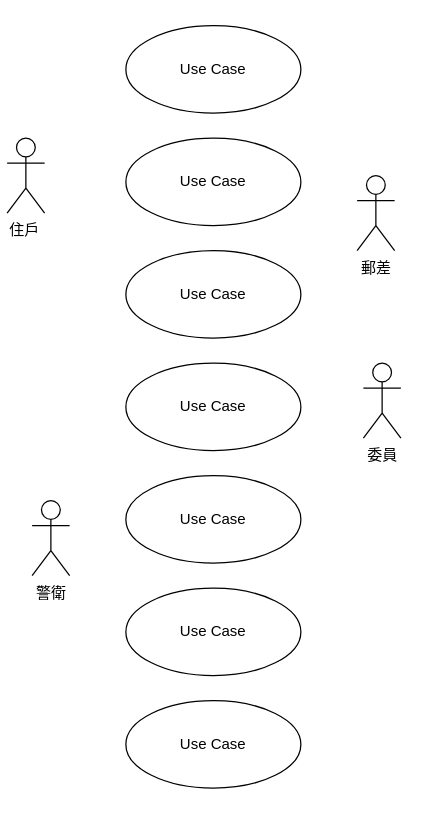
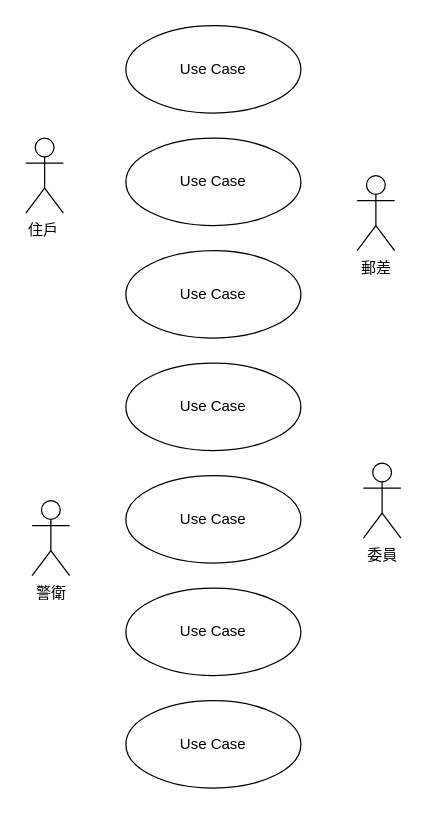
  <mxCell id="0" />
  <mxCell id="1" parent="0" />
- <mxCell id="2" value="委員" style="shape=umlActor;verticalLabelPosition=bottom;verticalAlign=top;html=1;" vertex="1" parent="1"><mxGeometry x="290" y="290" width="30" height="60" as="geometry" /></mxCell>
+ <mxCell id="2" value="委員" style="shape=umlActor;verticalLabelPosition=bottom;verticalAlign=top;html=1;" vertex="1" parent="1"><mxGeometry x="290" y="370" width="30" height="60" as="geometry" /></mxCell>
  <mxCell id="3" value="郵差" style="shape=umlActor;verticalLabelPosition=bottom;verticalAlign=top;html=1;" vertex="1" parent="1"><mxGeometry x="285" y="140" width="30" height="60" as="geometry" /></mxCell>
- <mxCell id="4" value="住戶&lt;span style=&quot;white-space: pre;&quot;&gt;&#09;&lt;/span&gt;" style="shape=umlActor;verticalLabelPosition=bottom;verticalAlign=top;html=1;" vertex="1" parent="1"><mxGeometry x="5" y="110" width="30" height="60" as="geometry" /></mxCell>
+ <mxCell id="4" value="住戶&lt;span style=&quot;white-space: pre;&quot;&gt;&#09;&lt;/span&gt;" style="shape=umlActor;verticalLabelPosition=bottom;verticalAlign=top;html=1;" vertex="1" parent="1"><mxGeometry x="20" y="110" width="30" height="60" as="geometry" /></mxCell>
  <mxCell id="5" value="警衛" style="shape=umlActor;verticalLabelPosition=bottom;verticalAlign=top;html=1;" vertex="1" parent="1"><mxGeometry x="25" y="400" width="30" height="60" as="geometry" /></mxCell>
  <mxCell id="6" value="Use Case" style="ellipse;whiteSpace=wrap;html=1;" vertex="1" parent="1"><mxGeometry x="100" y="110" width="140" height="70" as="geometry" /></mxCell>
  <mxCell id="7" value="Use Case" style="ellipse;whiteSpace=wrap;html=1;" vertex="1" parent="1"><mxGeometry x="100" y="200" width="140" height="70" as="geometry" /></mxCell>
  <mxCell id="8" value="Use Case" style="ellipse;whiteSpace=wrap;html=1;" vertex="1" parent="1"><mxGeometry x="100" y="290" width="140" height="70" as="geometry" /></mxCell>
  <mxCell id="9" value="Use Case" style="ellipse;whiteSpace=wrap;html=1;" vertex="1" parent="1"><mxGeometry x="100" y="380" width="140" height="70" as="geometry" /></mxCell>
  <mxCell id="10" value="Use Case" style="ellipse;whiteSpace=wrap;html=1;" vertex="1" parent="1"><mxGeometry x="100" y="470" width="140" height="70" as="geometry" /></mxCell>
  <mxCell id="11" value="Use Case" style="ellipse;whiteSpace=wrap;html=1;" vertex="1" parent="1"><mxGeometry x="100" y="20" width="140" height="70" as="geometry" /></mxCell>
  <mxCell id="12" value="Use Case" style="ellipse;whiteSpace=wrap;html=1;" vertex="1" parent="1"><mxGeometry x="100" y="560" width="140" height="70" as="geometry" /></mxCell>
